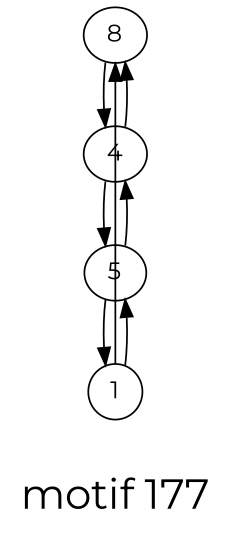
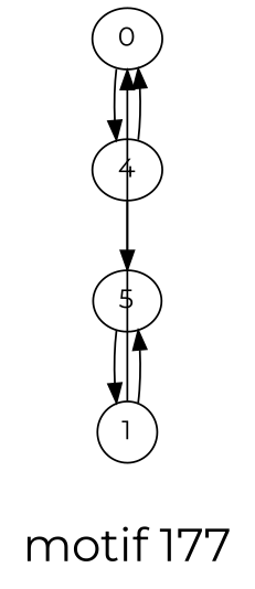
  digraph {
    fontname=Montserrat
    fontsize=24
    label="\nmotif 177\n"
    splines=false
    node [fontname=Montserrat shape=ellipse]
    edge [fontname=Montserrat]
-   0 [height=0.3 width=0.3 label=8]
+   0 [height=0.3 width=0.3]
    n2 [height=0.3 label=4 width=0.3]
    1 [height=0.3 width=0.3]
    n4 [height=0.3 label=5 width=0.3]
    0 -> n2
    n2 -> 0
    n2 -> n4
    1 -> 0
    1 -> n4
-   n4 -> n2
    n4 -> 1
  }
